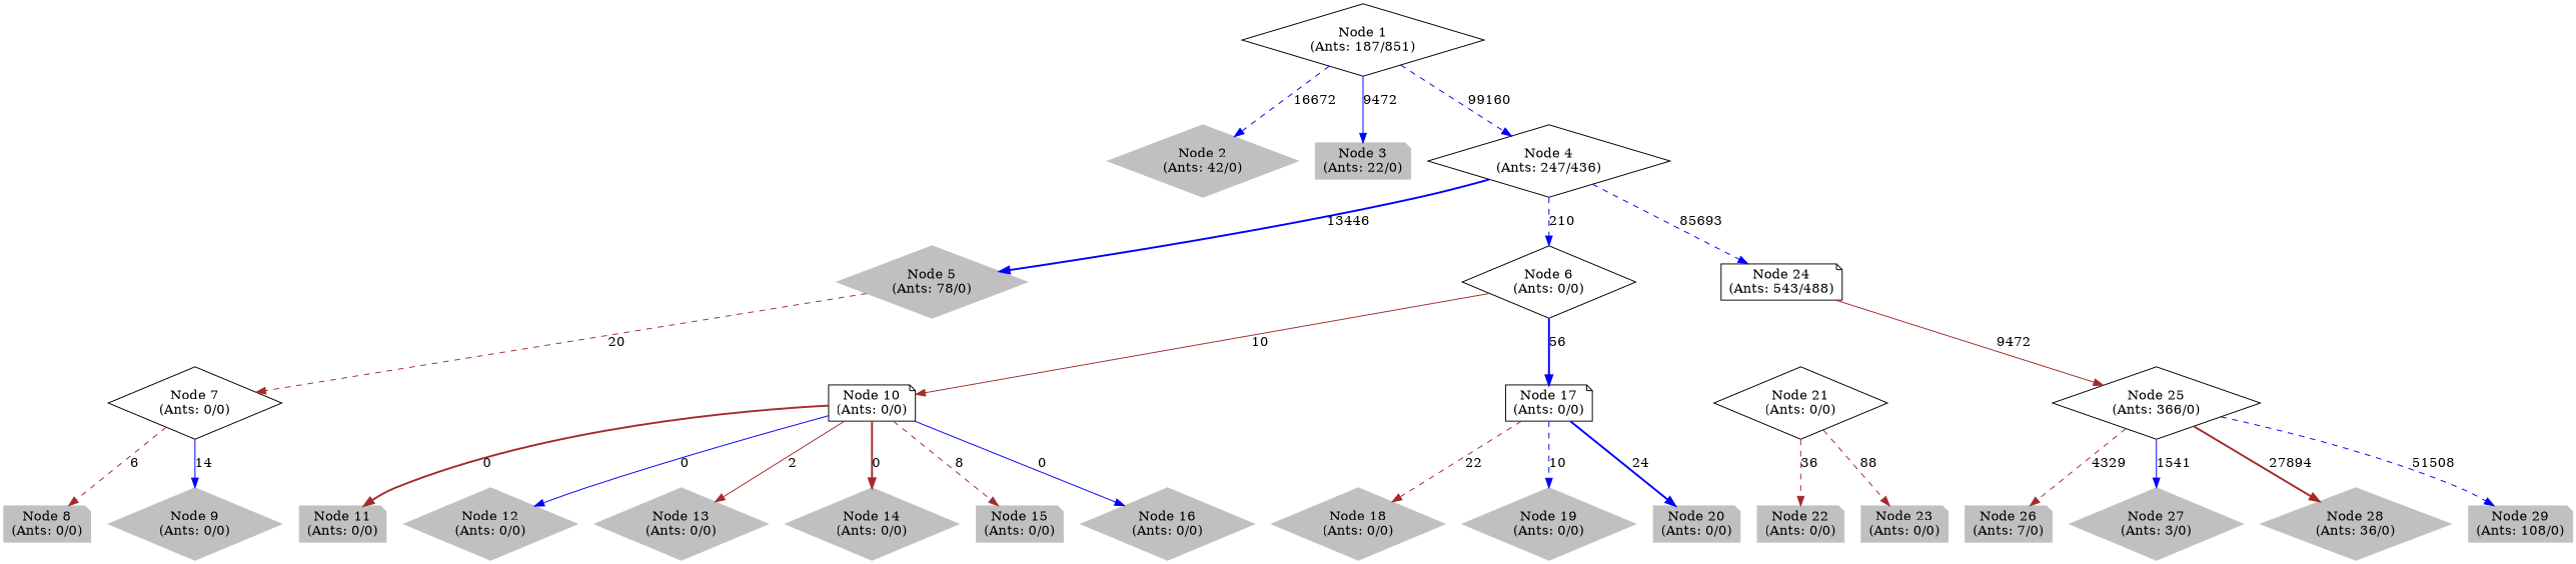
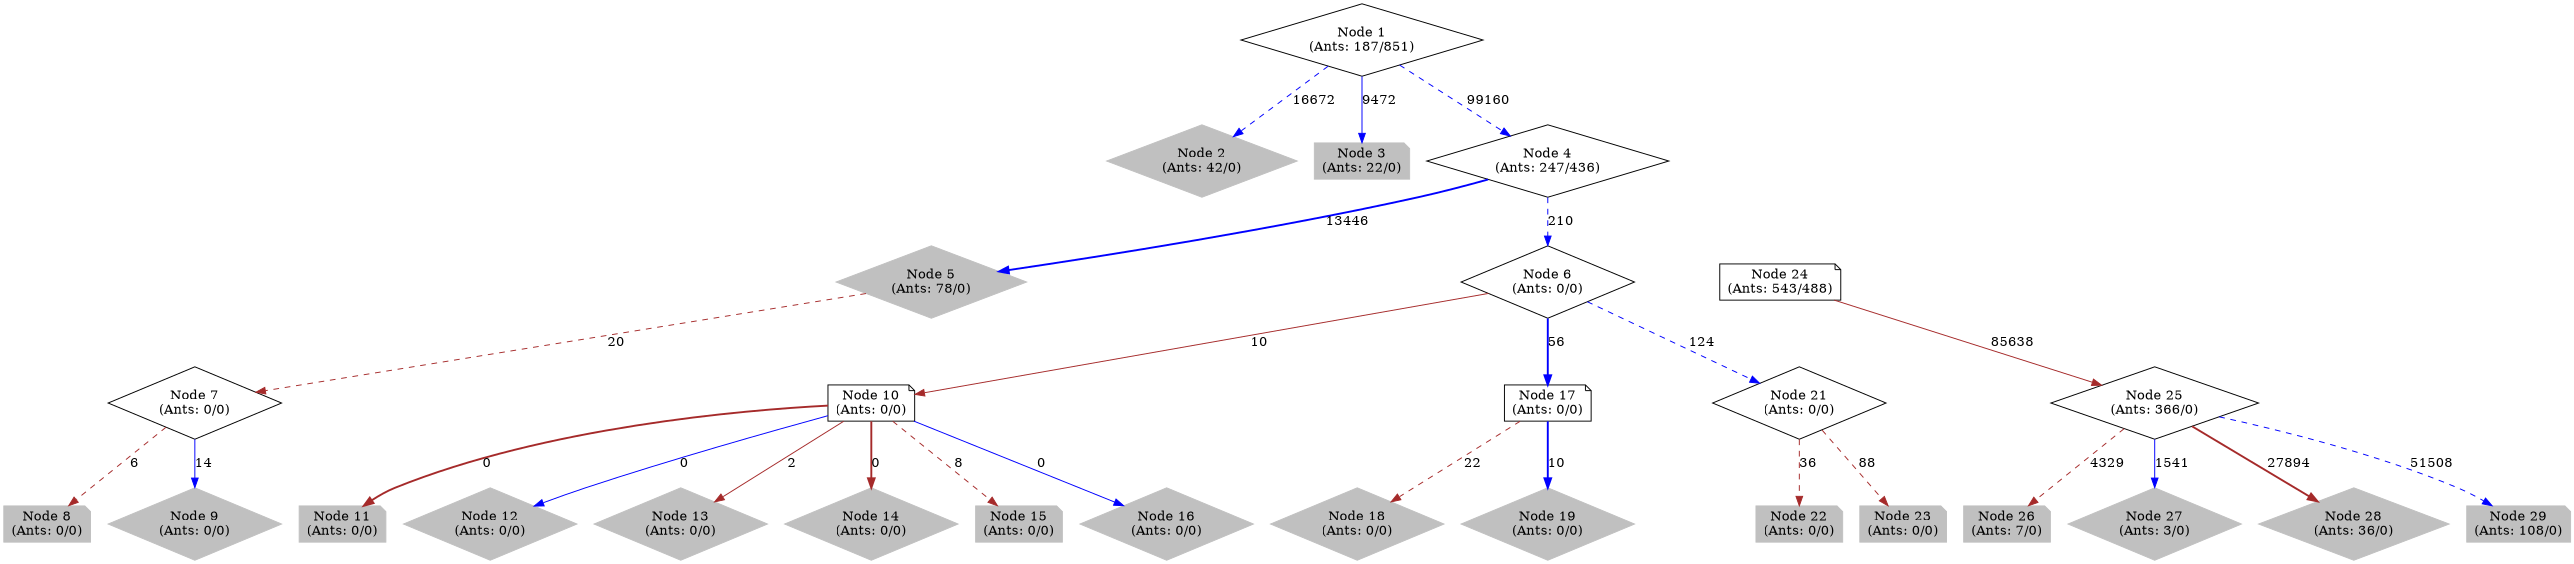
  digraph {
    node [shape=diamond color=gray style=filled]
    edge [color=blue style=dashed]
    "Node 1\n(Ants: 187/851)" [color="" style=""]
    "Node 2\n(Ants: 42/0)"
    "Node 3\n(Ants: 22/0)" [shape=note]
    "Node 4\n(Ants: 247/436)" [color="" style=""]
    "Node 5\n(Ants: 78/0)"
    "Node 6\n(Ants: 0/0)" [color="" style=""]
    "Node 24\n(Ants: 543/488)" [shape=note color="" style=""]
    "Node 7\n(Ants: 0/0)" [color="" style=""]
    "Node 10\n(Ants: 0/0)" [shape=note color="" style=""]
    "Node 17\n(Ants: 0/0)" [shape=note color="" style=""]
    "Node 21\n(Ants: 0/0)" [color="" style=""]
    "Node 25\n(Ants: 366/0)" [color="" style=""]
    "Node 8\n(Ants: 0/0)" [shape=note]
    "Node 9\n(Ants: 0/0)"
    "Node 11\n(Ants: 0/0)" [shape=note]
    "Node 12\n(Ants: 0/0)"
    "Node 13\n(Ants: 0/0)"
    "Node 14\n(Ants: 0/0)"
    "Node 15\n(Ants: 0/0)" [shape=note]
    "Node 16\n(Ants: 0/0)"
    "Node 18\n(Ants: 0/0)"
    "Node 19\n(Ants: 0/0)"
-   "Node 20\n(Ants: 0/0)" [shape=note]
    "Node 22\n(Ants: 0/0)" [shape=note]
    "Node 23\n(Ants: 0/0)" [shape=note]
    "Node 26\n(Ants: 7/0)" [shape=note]
    "Node 27\n(Ants: 3/0)"
    "Node 28\n(Ants: 36/0)"
    "Node 29\n(Ants: 108/0)" [shape=note]
    "Node 1\n(Ants: 187/851)" -> "Node 2\n(Ants: 42/0)" [label=16672]
    "Node 1\n(Ants: 187/851)" -> "Node 3\n(Ants: 22/0)" [label=9472 style=solid]
    "Node 1\n(Ants: 187/851)" -> "Node 4\n(Ants: 247/436)" [label=99160]
    "Node 4\n(Ants: 247/436)" -> "Node 5\n(Ants: 78/0)" [label=13446 style=bold]
    "Node 4\n(Ants: 247/436)" -> "Node 6\n(Ants: 0/0)" [label=210]
-   "Node 4\n(Ants: 247/436)" -> "Node 24\n(Ants: 543/488)" [label=85693]
    "Node 5\n(Ants: 78/0)" -> "Node 7\n(Ants: 0/0)" [color=brown label=20]
    "Node 6\n(Ants: 0/0)" -> "Node 10\n(Ants: 0/0)" [color=brown label=10 style=solid]
    "Node 6\n(Ants: 0/0)" -> "Node 17\n(Ants: 0/0)" [label=56 style=bold]
-   "Node 24\n(Ants: 543/488)" -> "Node 25\n(Ants: 366/0)" [color=brown label=9472 style=solid]
+   "Node 6\n(Ants: 0/0)" -> "Node 21\n(Ants: 0/0)" [label=124]
+   "Node 24\n(Ants: 543/488)" -> "Node 25\n(Ants: 366/0)" [color=brown label=85638 style=solid]
    "Node 7\n(Ants: 0/0)" -> "Node 8\n(Ants: 0/0)" [color=brown label=6]
    "Node 7\n(Ants: 0/0)" -> "Node 9\n(Ants: 0/0)" [label=14 style=solid]
    "Node 10\n(Ants: 0/0)" -> "Node 11\n(Ants: 0/0)" [color=brown label=0 style=bold]
    "Node 10\n(Ants: 0/0)" -> "Node 12\n(Ants: 0/0)" [label=0 style=solid]
    "Node 10\n(Ants: 0/0)" -> "Node 13\n(Ants: 0/0)" [color=brown label=2 style=solid]
    "Node 10\n(Ants: 0/0)" -> "Node 14\n(Ants: 0/0)" [color=brown label=0 style=bold]
    "Node 10\n(Ants: 0/0)" -> "Node 15\n(Ants: 0/0)" [color=brown label=8]
    "Node 10\n(Ants: 0/0)" -> "Node 16\n(Ants: 0/0)" [label=0 style=solid]
    "Node 17\n(Ants: 0/0)" -> "Node 18\n(Ants: 0/0)" [color=brown label=22]
-   "Node 17\n(Ants: 0/0)" -> "Node 19\n(Ants: 0/0)" [label=10]
-   "Node 17\n(Ants: 0/0)" -> "Node 20\n(Ants: 0/0)" [label=24 style=bold]
+   "Node 17\n(Ants: 0/0)" -> "Node 19\n(Ants: 0/0)" [label=10 style=bold]
    "Node 21\n(Ants: 0/0)" -> "Node 22\n(Ants: 0/0)" [color=brown label=36]
    "Node 21\n(Ants: 0/0)" -> "Node 23\n(Ants: 0/0)" [color=brown label=88]
    "Node 25\n(Ants: 366/0)" -> "Node 26\n(Ants: 7/0)" [color=brown label=4329]
    "Node 25\n(Ants: 366/0)" -> "Node 27\n(Ants: 3/0)" [label=1541 style=solid]
    "Node 25\n(Ants: 366/0)" -> "Node 28\n(Ants: 36/0)" [color=brown label=27894 style=bold]
    "Node 25\n(Ants: 366/0)" -> "Node 29\n(Ants: 108/0)" [label=51508]
  }
